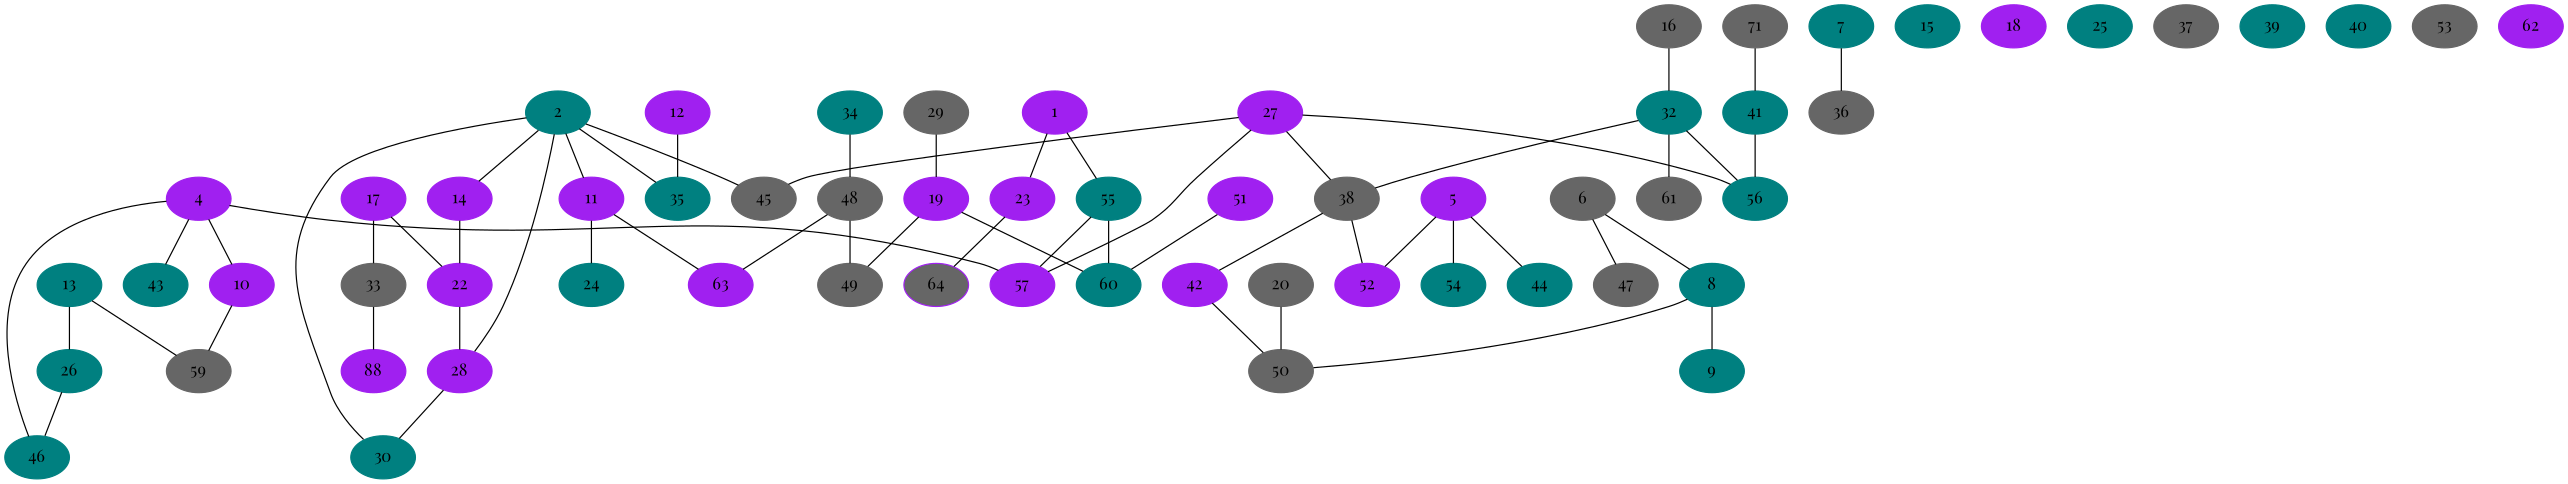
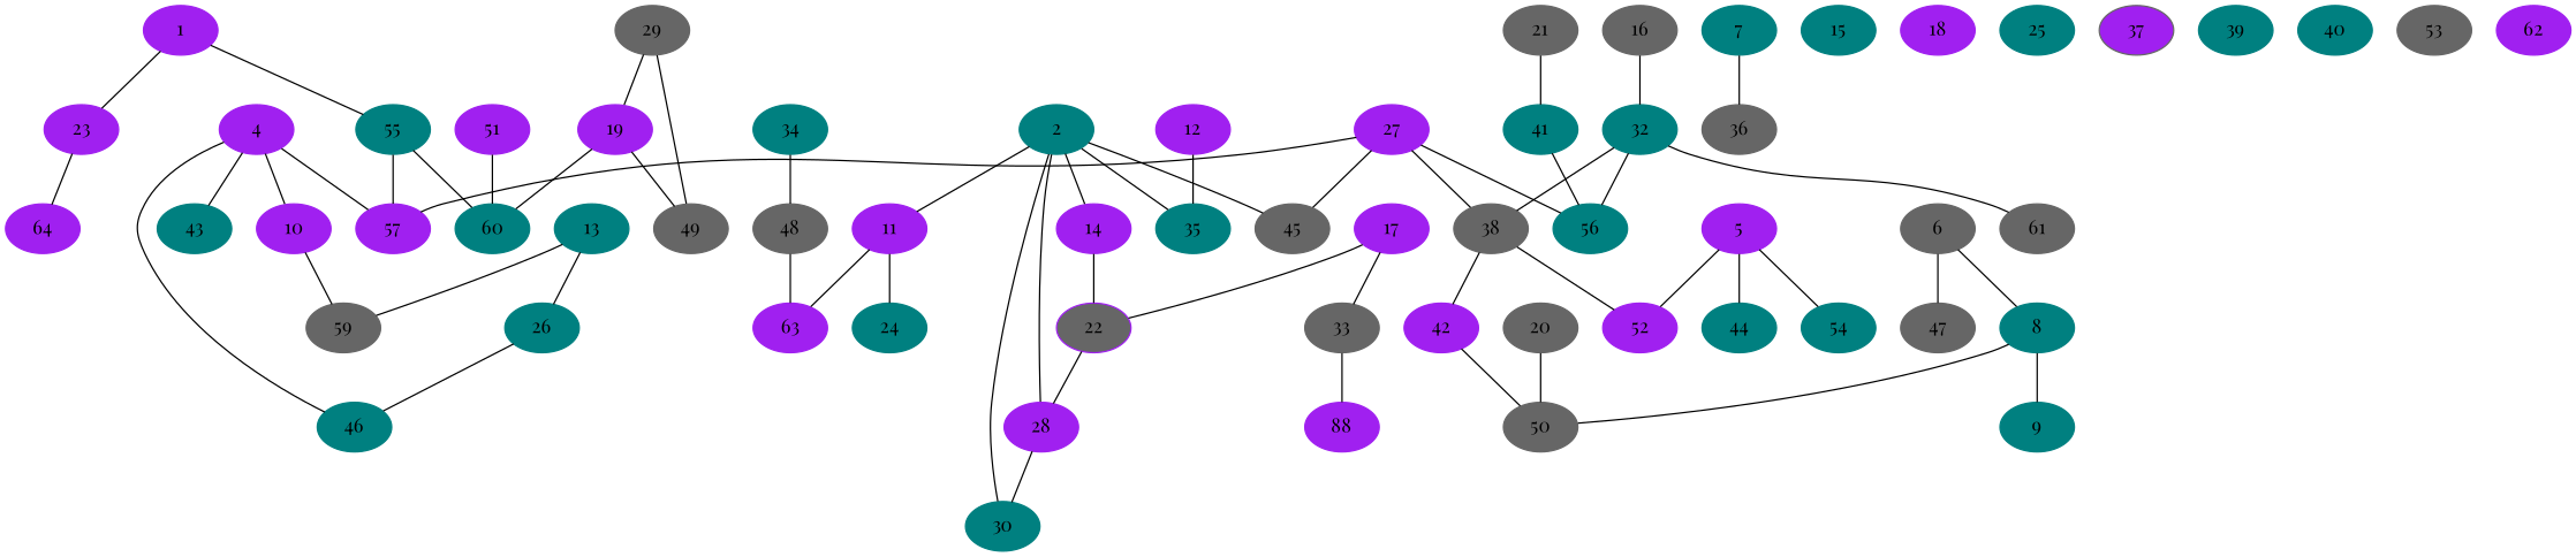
  graph {
    fontname="Playfair Display"
    node [color=teal fontname="Playfair Display" style=filled]
    edge [fontname="Playfair Display"]
    1 [color=purple]
    23 [color=purple]
    55
-   64 [color=purple fillcolor=gray40]
+   64 [color=purple]
    57 [color=purple]
    60
    11 [color=purple]
    2
    14 [color=purple]
    28 [color=purple]
    30
    35
    45 [color=gray40]
    24
    63 [color=purple]
-   22 [color=purple]
+   22 [color=purple fillcolor=gray40]
    4 [color=purple]
    10 [color=purple]
    43
    46
    59 [color=gray40]
    5 [color=purple]
    44
    52 [color=purple]
    54
    6 [color=gray40]
    8
    47 [color=gray40]
    9
    50 [color=gray40]
    36 [color=gray40]
    7
    12 [color=purple]
    13
    26
    15
    16 [color=gray40]
    32
    38 [color=gray40]
    56
    61 [color=gray40]
    17 [color=purple]
    33 [color=gray40]
    n44 [color=purple label=88]
    18 [color=purple]
    19 [color=purple]
    49 [color=gray40]
    20 [color=gray40]
-   21 [color=gray40 label=71]
+   21 [color=gray40]
    41
    25
    27 [color=purple]
    42 [color=purple]
    29 [color=gray40]
    51 [color=purple]
    48 [color=gray40]
    34
-   37 [color=gray40]
+   37 [color=gray40 fillcolor=purple]
    39
    40
    53 [color=gray40]
    62 [color=purple]
    1 -- 23
    1 -- 55
    23 -- 64
    55 -- 57
    55 -- 60
    11 -- 24
    11 -- 63
    2 -- 11
    2 -- 14
    2 -- 28
    2 -- 30
    2 -- 35
    2 -- 45
    14 -- 22
    28 -- 30
    22 -- 28
    4 -- 57
    4 -- 10
    4 -- 43
    4 -- 46
    10 -- 59
    5 -- 44
    5 -- 52
    5 -- 54
    6 -- 8
    6 -- 47
    8 -- 9
    8 -- 50
    7 -- 36
    12 -- 35
    13 -- 59
    13 -- 26
    26 -- 46
    16 -- 32
    32 -- 38
    32 -- 56
    32 -- 61
    38 -- 52
    38 -- 42
    17 -- 22
    17 -- 33
    33 -- n44
    19 -- 60
    19 -- 49
    20 -- 50
    21 -- 41
    41 -- 56
    27 -- 57
    27 -- 45
    27 -- 38
    27 -- 56
    42 -- 50
    29 -- 19
    51 -- 60
    48 -- 63
-   48 -- 49
+   29 -- 49
    34 -- 48
  }
